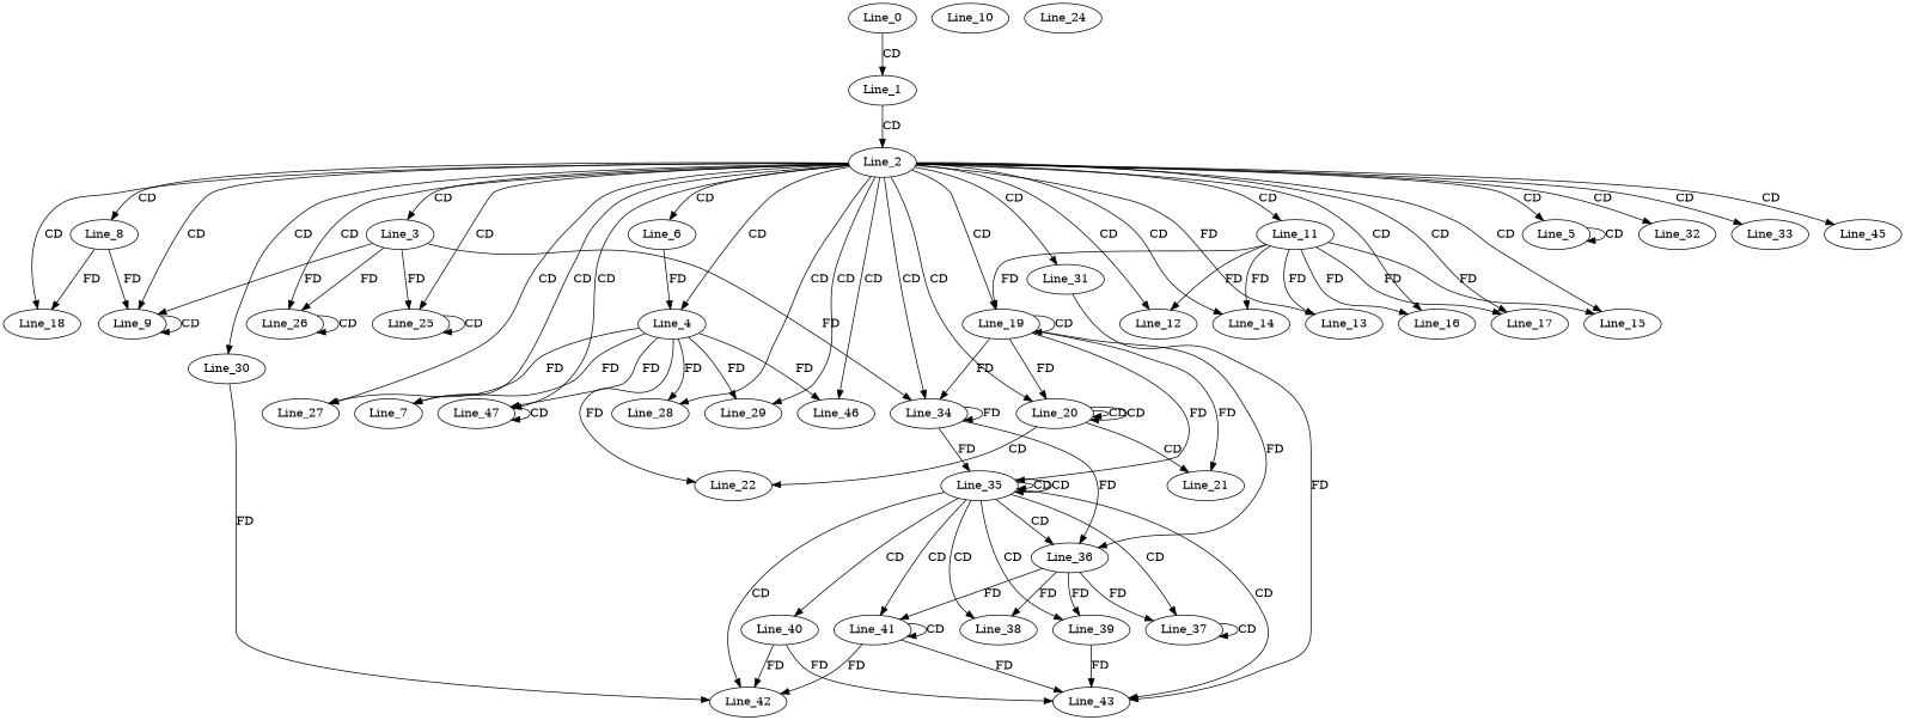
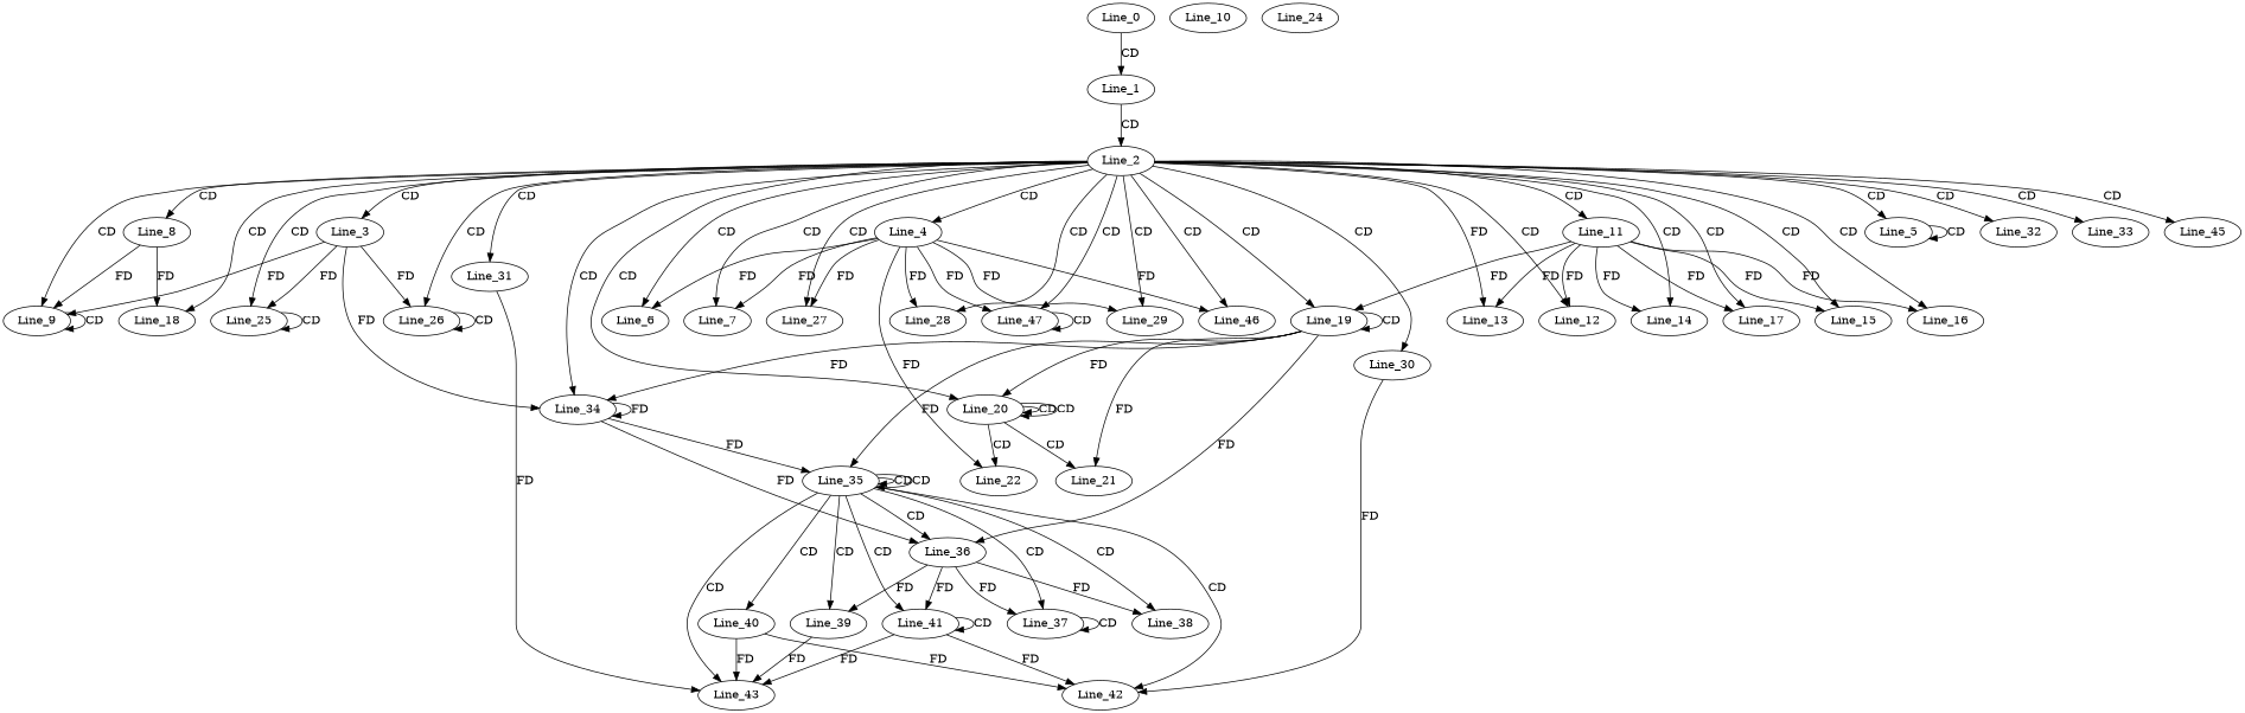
  digraph {
    Line_0
    Line_1
    Line_2
    Line_3
    Line_4
    Line_5
    Line_6
    Line_7
    Line_8
    Line_9
    Line_11
    Line_12
    Line_13
    Line_14
    Line_15
    Line_16
    Line_17
    Line_18
    Line_19
    Line_20
    Line_25
    Line_26
    Line_27
    Line_28
    Line_29
    Line_30
    Line_31
    Line_32
    Line_33
    Line_34
    Line_45
    Line_46
    Line_47
    Line_22
    Line_21
    Line_35
    Line_36
    Line_42
    Line_43
    Line_10
    Line_37
    Line_38
    Line_39
    Line_40
    Line_41
    Line_24
    Line_0 -> Line_1 [label=CD]
    Line_1 -> Line_2 [label=CD]
    Line_2 -> Line_3 [label=CD]
    Line_2 -> Line_4 [label=CD]
    Line_2 -> Line_5 [label=CD]
    Line_2 -> Line_6 [label=CD]
    Line_2 -> Line_7 [label=CD]
    Line_2 -> Line_8 [label=CD]
    Line_2 -> Line_9 [label=CD]
    Line_2 -> Line_11 [label=CD]
    Line_2 -> Line_12 [label=CD]
    Line_2 -> Line_13 [label=FD]
    Line_2 -> Line_14 [label=CD]
    Line_2 -> Line_15 [label=CD]
    Line_2 -> Line_16 [label=CD]
    Line_2 -> Line_17 [label=CD]
    Line_2 -> Line_18 [label=CD]
    Line_2 -> Line_19 [label=CD]
    Line_2 -> Line_20 [label=CD]
    Line_2 -> Line_25 [label=CD]
    Line_2 -> Line_26 [label=CD]
    Line_2 -> Line_27 [label=CD]
    Line_2 -> Line_28 [label=CD]
    Line_2 -> Line_29 [label=CD]
    Line_2 -> Line_30 [label=CD]
    Line_2 -> Line_31 [label=CD]
    Line_2 -> Line_32 [label=CD]
    Line_2 -> Line_33 [label=CD]
    Line_2 -> Line_34 [label=CD]
    Line_2 -> Line_45 [label=CD]
    Line_2 -> Line_46 [label=CD]
    Line_2 -> Line_47 [label=CD]
    Line_3 -> Line_9 [label=FD]
    Line_3 -> Line_25 [label=FD]
    Line_3 -> Line_26 [label=FD]
    Line_3 -> Line_34 [label=FD]
-   Line_6 -> Line_4 [label=FD]
+   Line_4 -> Line_6 [label=FD]
    Line_4 -> Line_7 [label=FD]
    Line_4 -> Line_27 [label=FD]
    Line_4 -> Line_28 [label=FD]
    Line_4 -> Line_29 [label=FD]
    Line_4 -> Line_46 [label=FD]
    Line_4 -> Line_47 [label=FD]
    Line_4 -> Line_22 [label=FD]
    Line_5 -> Line_5 [label=CD]
    Line_8 -> Line_9 [label=FD]
    Line_8 -> Line_18 [label=FD]
    Line_9 -> Line_9 [label=CD]
    Line_11 -> Line_12 [label=FD]
    Line_11 -> Line_13 [label=FD]
    Line_11 -> Line_14 [label=FD]
    Line_11 -> Line_15 [label=FD]
    Line_11 -> Line_16 [label=FD]
    Line_11 -> Line_17 [label=FD]
    Line_11 -> Line_19 [label=FD]
    Line_19 -> Line_19 [label=CD]
    Line_19 -> Line_20 [label=FD]
    Line_19 -> Line_34 [label=FD]
    Line_19 -> Line_21 [label=FD]
    Line_19 -> Line_35 [label=FD]
    Line_19 -> Line_36 [label=FD]
    Line_20 -> Line_20 [label=CD]
    Line_20 -> Line_20 [label=CD]
    Line_20 -> Line_22 [label=CD]
    Line_20 -> Line_21 [label=CD]
    Line_25 -> Line_25 [label=CD]
    Line_26 -> Line_26 [label=CD]
    Line_30 -> Line_42 [label=FD]
    Line_31 -> Line_43 [label=FD]
    Line_34 -> Line_34 [label=FD]
    Line_34 -> Line_35 [label=FD]
    Line_34 -> Line_36 [label=FD]
    Line_47 -> Line_47 [label=CD]
    Line_35 -> Line_35 [label=CD]
    Line_35 -> Line_35 [label=CD]
    Line_35 -> Line_36 [label=CD]
    Line_35 -> Line_42 [label=CD]
    Line_35 -> Line_43 [label=CD]
    Line_35 -> Line_37 [label=CD]
    Line_35 -> Line_38 [label=CD]
    Line_35 -> Line_39 [label=CD]
    Line_35 -> Line_40 [label=CD]
    Line_35 -> Line_41 [label=CD]
    Line_36 -> Line_37 [label=FD]
    Line_36 -> Line_38 [label=FD]
    Line_36 -> Line_39 [label=FD]
    Line_36 -> Line_41 [label=FD]
    Line_37 -> Line_37 [label=CD]
    Line_39 -> Line_43 [label=FD]
    Line_40 -> Line_42 [label=FD]
    Line_40 -> Line_43 [label=FD]
    Line_41 -> Line_42 [label=FD]
    Line_41 -> Line_43 [label=FD]
    Line_41 -> Line_41 [label=CD]
  }
